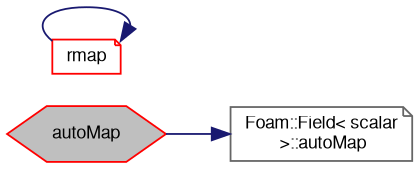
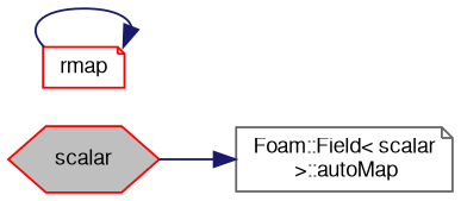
  digraph {
    rankdir=LR
    node [color=red fontname=FreeSans fontsize=10 shape=note]
    edge [color=midnightblue fontname=FreeSans fontsize=10 labelfontname=FreeSans labelfontsize=10 style=solid]
-   n1 [fillcolor=grey75 fontcolor=black height=0.2 label=autoMap shape=hexagon style=filled width=0.4]
+   n1 [fillcolor=grey75 fontcolor=black height=0.2 label=scalar shape=hexagon style=filled width=0.4]
    n2 [color=gray40 height=0.2 label="Foam::Field\< scalar\l \>::autoMap" width=0.4]
    n3 [height=0.2 label=rmap width=0.4]
    n1 -> n2
    n3 -> n3
  }
